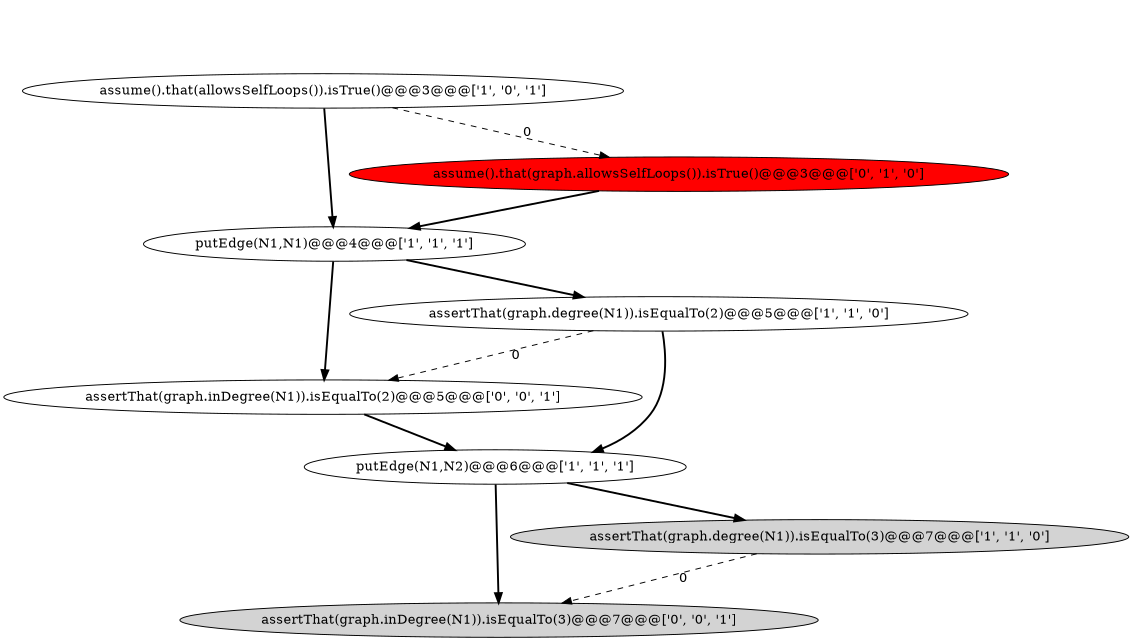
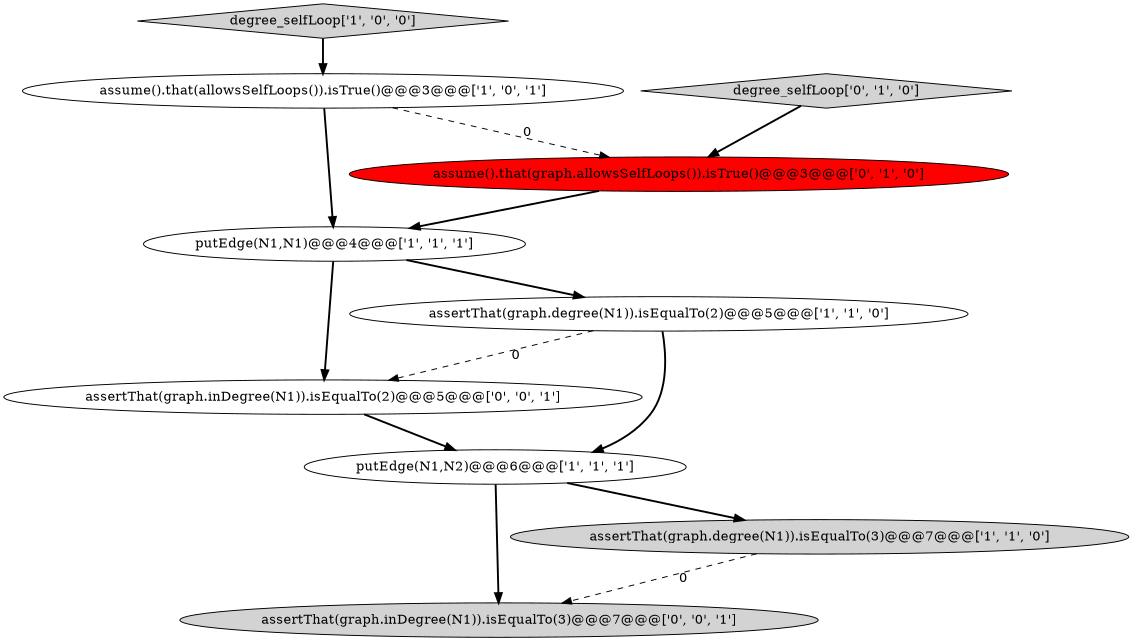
  digraph {
    node [fillcolor=white shape=ellipse style=filled]
    edge [style=bold]
    n1 [fillcolor=red label="assume().that(graph.allowsSelfLoops()).isTrue()@@@3@@@['0', '1', '0']"]
    n2 [label="putEdge(N1,N1)@@@4@@@['1', '1', '1']"]
    n3 [label="assertThat(graph.inDegree(N1)).isEqualTo(2)@@@5@@@['0', '0', '1']"]
    n4 [label="assertThat(graph.degree(N1)).isEqualTo(2)@@@5@@@['1', '1', '0']"]
+   n5 [fillcolor=lightgray label="degree_selfLoop['1', '0', '0']" shape=diamond]
    n6 [label="assume().that(allowsSelfLoops()).isTrue()@@@3@@@['1', '0', '1']"]
    n7 [label="putEdge(N1,N2)@@@6@@@['1', '1', '1']"]
    n8 [fillcolor=lightgray label="assertThat(graph.inDegree(N1)).isEqualTo(3)@@@7@@@['0', '0', '1']"]
    n9 [fillcolor=lightgray label="assertThat(graph.degree(N1)).isEqualTo(3)@@@7@@@['1', '1', '0']"]
+   n10 [fillcolor=lightgray label="degree_selfLoop['0', '1', '0']" shape=diamond]
    n1 -> n2
    n2 -> n3
    n2 -> n4
    n3 -> n7
    n4 -> n3 [label=0 style=dashed]
    n4 -> n7
+   n5 -> n6
    n6 -> n1 [label=0 style=dashed]
    n6 -> n2
    n7 -> n8
    n7 -> n9
    n9 -> n8 [label=0 style=dashed]
+   n10 -> n1
  }
